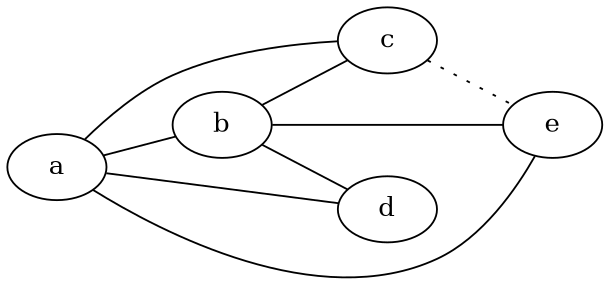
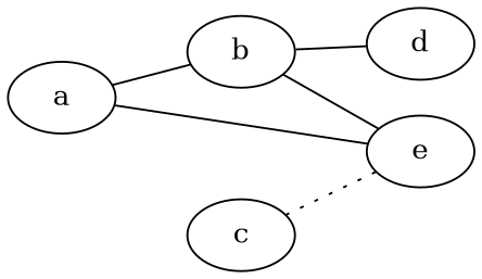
  graph {
    rankdir=LR
    a
    b
    c
    d
    e
    a -- b
-   a -- c
-   a -- d
    a -- e
-   b -- c
    b -- d
    b -- e [style=solid]
    c -- e [style=dotted]
  }
